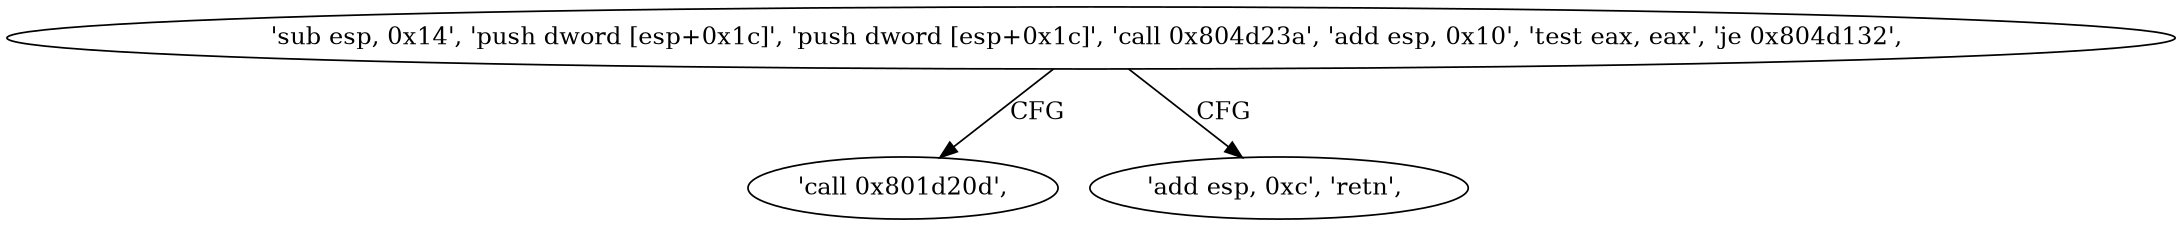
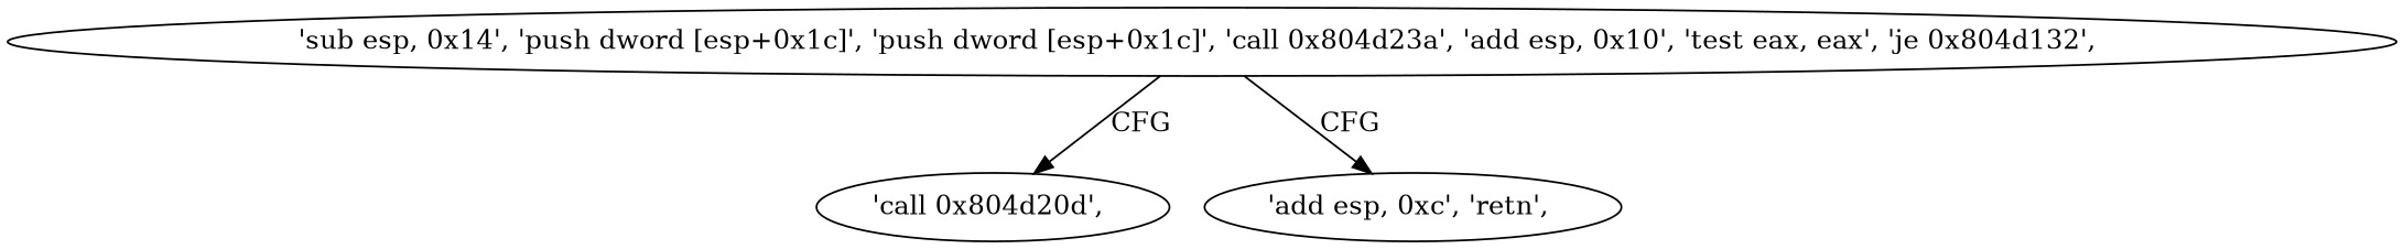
  digraph {
    n1 [label="'sub esp, 0x14', 'push dword [esp+0x1c]', 'push dword [esp+0x1c]', 'call 0x804d23a', 'add esp, 0x10', 'test eax, eax', 'je 0x804d132', "]
-   n2 [label="'call 0x801d20d',"]
+   n2 [label="'call 0x804d20d', "]
    n3 [label="'add esp, 0xc', 'retn', "]
    n1 -> n2 [label=CFG]
    n1 -> n3 [label=CFG]
  }
